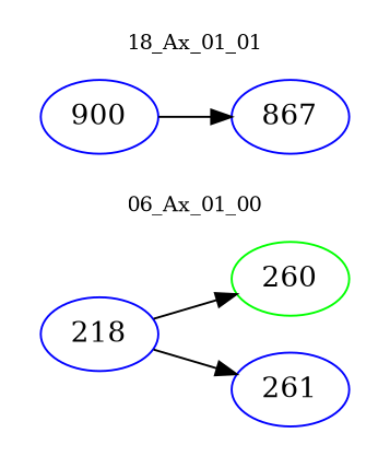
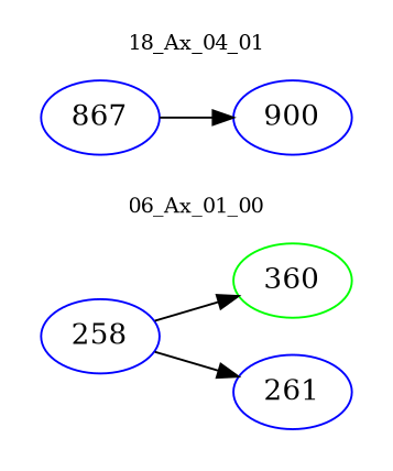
  digraph {
    rankdir=LR
    node [color=blue]
    edge [color=black]
-   n1 [label=218]
+   n1 [label=258]
    n2 [label=261]
-   n3 [color=green label=260]
+   n3 [color=green label=360]
    n4 [label=867]
    n5 [label=900]
    subgraph cluster_1 {
      color=white
      fontsize=10
      label="06_Ax_01_00"
      n1
      n2
      n3
    }
    subgraph cluster_2 {
      color=white
      fontsize=10
-     label="18_Ax_01_01"
+     label="18_Ax_04_01"
      n4
      n5
    }
    n1 -> n2
    n1 -> n3
-   n5 -> n4
+   n4 -> n5
  }
